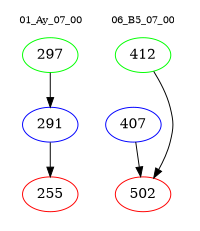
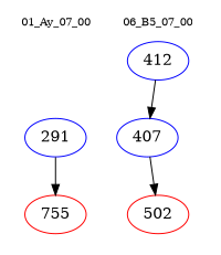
  digraph {
    node [color=green]
    edge [color=black]
-   n1 [label=297]
    n2 [color=blue label=291]
-   n3 [color=red label=255]
-   n4 [label=412]
+   n3 [color=red label=755]
+   n4 [color=blue label=412]
    n5 [color=blue label=407]
    n6 [color=red label=502]
    subgraph cluster_1 {
      color=white
      fontsize=10
      label="01_Ay_07_00"
-     n1
      n2
      n3
    }
    subgraph cluster_2 {
      color=white
      fontsize=10
      label="06_B5_07_00"
      n4
      n5
      n6
    }
-   n1 -> n2
    n2 -> n3
-   n4 -> n6
+   n4 -> n5
    n5 -> n6
  }
